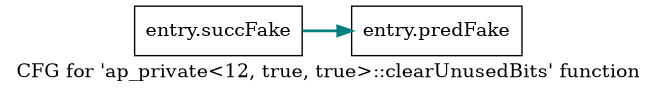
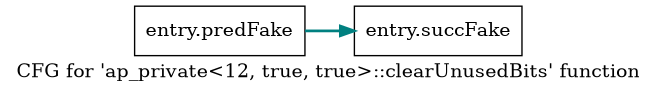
  digraph {
    label="CFG for 'ap_private\<12, true, true\>::clearUnusedBits' function"
    rankdir=LR
    node [shape=record]
    n1 [label="{entry.predFake}"]
    n2 [filename="/home/omerfaruk/tools/Xilinx/Vitis_HLS/2023.2/include/etc/ap_private.h" label="{entry.succFake}" linenumber=2232]
-   n2 -> n1 [execusionnum=6 filename="/home/omerfaruk/tools/Xilinx/Vitis_HLS/2023.2/include/etc/ap_private.h" color=teal style=bold]
+   n1 -> n2 [execusionnum=6 filename="/home/omerfaruk/tools/Xilinx/Vitis_HLS/2023.2/include/etc/ap_private.h" color=teal style=bold]
  }
